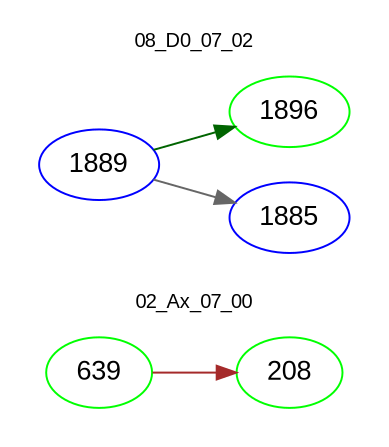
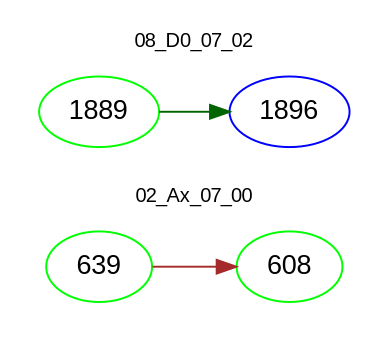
  digraph {
    fontname="Liberation Sans"
    rankdir=LR
    node [color=green fontname="Liberation Sans"]
    edge [fontname="Liberation Sans"]
    n1 [label=639]
-   n2 [label=208]
-   n3 [color=blue label=1889]
-   n4 [color=blue label=1885]
-   n5 [label=1896]
+   n2 [label=608]
+   n3 [label=1889]
+   n5 [color=blue label=1896]
    subgraph cluster_1 {
      color=white
      fontsize=10
      label="02_Ax_07_00"
      n1
      n2
    }
    subgraph cluster_2 {
      color=white
      fontsize=10
      label="08_D0_07_02"
      n3
-     n4
      n5
    }
    n1 -> n2 [color=brown]
-   n3 -> n4 [color=gray40]
    n3 -> n5 [color=darkgreen]
  }
